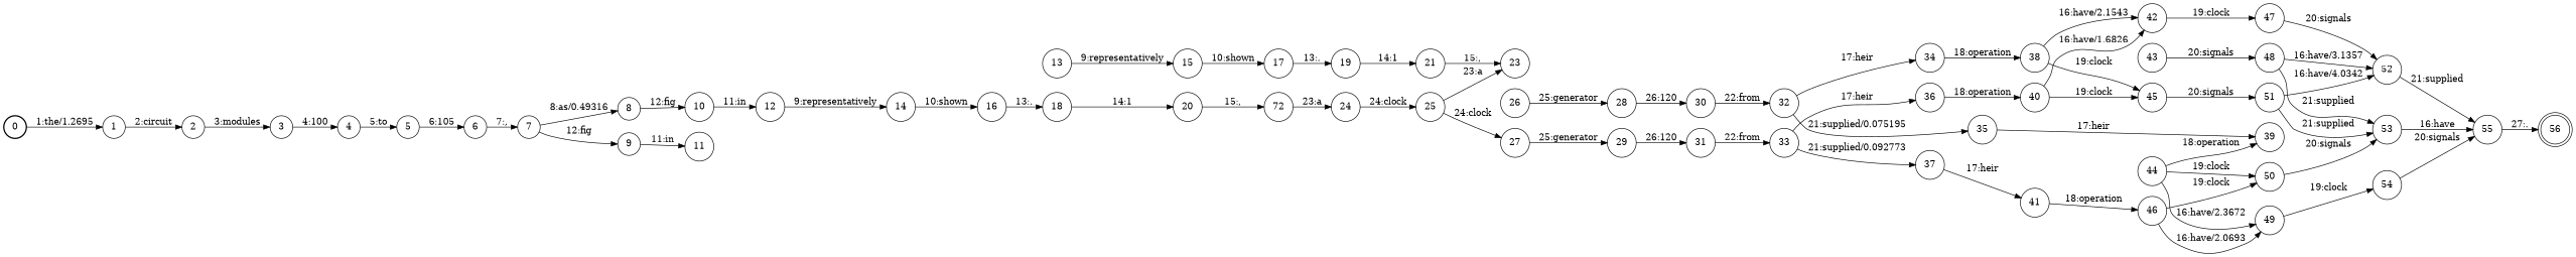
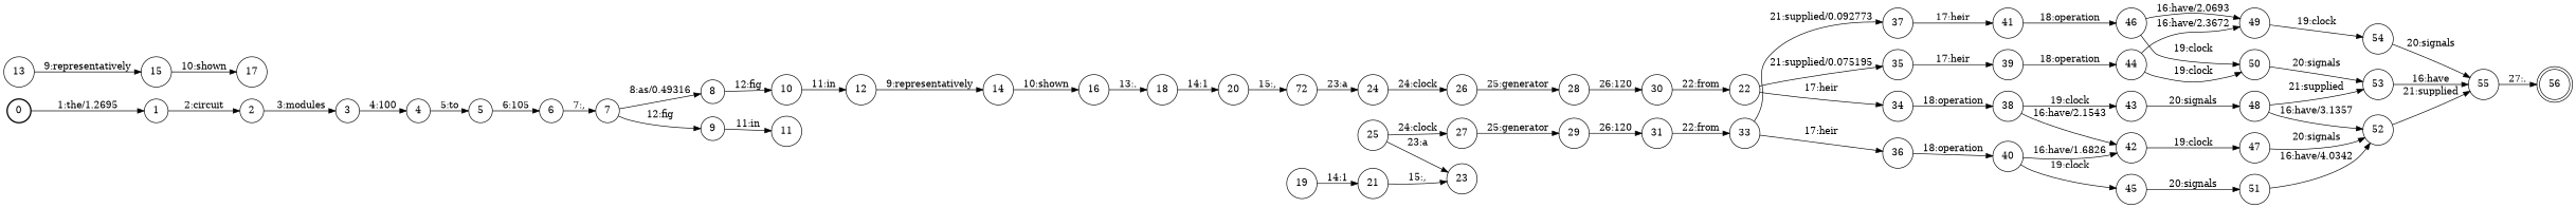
  digraph {
    nodesep=0.25
    rankdir=LR
    ranksep=0.4
    node [fontsize=14 shape=circle style=solid]
    edge [fontsize=14]
    n1 [label=0 style=bold]
    n2 [label=1]
    n3 [label=2]
    n4 [label=3]
    n5 [label=4]
    n6 [label=5]
    n7 [label=6]
    n8 [label=7]
    n9 [label=8]
    n10 [label=9]
    n11 [label=10]
    n12 [label=11]
    n13 [label=12]
    n14 [label=14]
    n15 [label=13]
    n16 [label=15]
    n17 [label=16]
    n18 [label=17]
    n19 [label=18]
    n20 [label=19]
    n21 [label=20]
    n22 [label=21]
    n23 [label=72]
    n24 [label=23]
    n25 [label=24]
    n26 [label=26]
    n27 [label=25]
    n28 [label=27]
    n29 [label=28]
    n30 [label=29]
    n31 [label=30]
    n32 [label=31]
-   n33 [label=32]
+   n33 [label=22]
    n34 [label=33]
    n35 [label=34]
    n36 [label=35]
    n37 [label=36]
    n38 [label=37]
    n39 [label=38]
    n40 [label=39]
    n41 [label=40]
    n42 [label=41]
    n43 [label=42]
    n44 [label=43]
    n45 [label=44]
    n46 [label=45]
    n47 [label=46]
    n48 [label=47]
    n49 [label=48]
    n50 [label=49]
    n51 [label=50]
    n52 [label=51]
    n53 [label=52]
    n54 [label=53]
    n55 [label=54]
    n56 [label=55]
    n57 [label=56 shape=doublecircle]
    n1 -> n2 [label="1:the/1.2695"]
    n2 -> n3 [label="2:circuit"]
    n3 -> n4 [label="3:modules"]
    n4 -> n5 [label="4:100"]
    n5 -> n6 [label="5:to"]
    n6 -> n7 [label="6:105"]
    n7 -> n8 [label="7:,"]
    n8 -> n9 [label="8:as/0.49316"]
    n8 -> n10 [label="12:fig"]
    n9 -> n11 [label="12:fig"]
    n10 -> n12 [label="11:in"]
    n11 -> n13 [label="11:in"]
    n13 -> n14 [label="9:representatively"]
    n14 -> n17 [label="10:shown"]
    n15 -> n16 [label="9:representatively"]
    n16 -> n18 [label="10:shown"]
    n17 -> n19 [label="13:."]
-   n18 -> n20 [label="13:."]
    n19 -> n21 [label="14:1"]
    n20 -> n22 [label="14:1"]
    n21 -> n23 [label="15:,"]
    n22 -> n24 [label="15:,"]
    n23 -> n25 [label="23:a"]
-   n25 -> n27 [label="24:clock"]
+   n25 -> n26 [label="24:clock"]
    n26 -> n29 [label="25:generator"]
    n27 -> n24 [label="23:a"]
    n27 -> n28 [label="24:clock"]
    n28 -> n30 [label="25:generator"]
    n29 -> n31 [label="26:120"]
    n30 -> n32 [label="26:120"]
    n31 -> n33 [label="22:from"]
    n32 -> n34 [label="22:from"]
    n33 -> n35 [label="17:heir"]
    n33 -> n36 [label="21:supplied/0.075195"]
    n34 -> n37 [label="17:heir"]
    n34 -> n38 [label="21:supplied/0.092773"]
    n35 -> n39 [label="18:operation"]
    n36 -> n40 [label="17:heir"]
    n37 -> n41 [label="18:operation"]
    n38 -> n42 [label="17:heir"]
    n39 -> n43 [label="16:have/2.1543"]
-   n39 -> n46 [label="19:clock"]
-   n45 -> n40 [label="18:operation"]
+   n39 -> n44 [label="19:clock"]
+   n40 -> n45 [label="18:operation"]
    n41 -> n43 [label="16:have/1.6826"]
    n41 -> n46 [label="19:clock"]
    n42 -> n47 [label="18:operation"]
    n43 -> n48 [label="19:clock"]
    n44 -> n49 [label="20:signals"]
    n45 -> n50 [label="16:have/2.3672"]
    n45 -> n51 [label="19:clock"]
    n46 -> n52 [label="20:signals"]
    n47 -> n50 [label="16:have/2.0693"]
    n47 -> n51 [label="19:clock"]
    n48 -> n53 [label="20:signals"]
    n49 -> n53 [label="16:have/3.1357"]
    n49 -> n54 [label="21:supplied"]
    n50 -> n55 [label="19:clock"]
    n51 -> n54 [label="20:signals"]
    n52 -> n53 [label="16:have/4.0342"]
-   n52 -> n54 [label="21:supplied"]
    n53 -> n56 [label="21:supplied"]
    n54 -> n56 [label="16:have"]
    n55 -> n56 [label="20:signals"]
    n56 -> n57 [label="27:."]
  }
